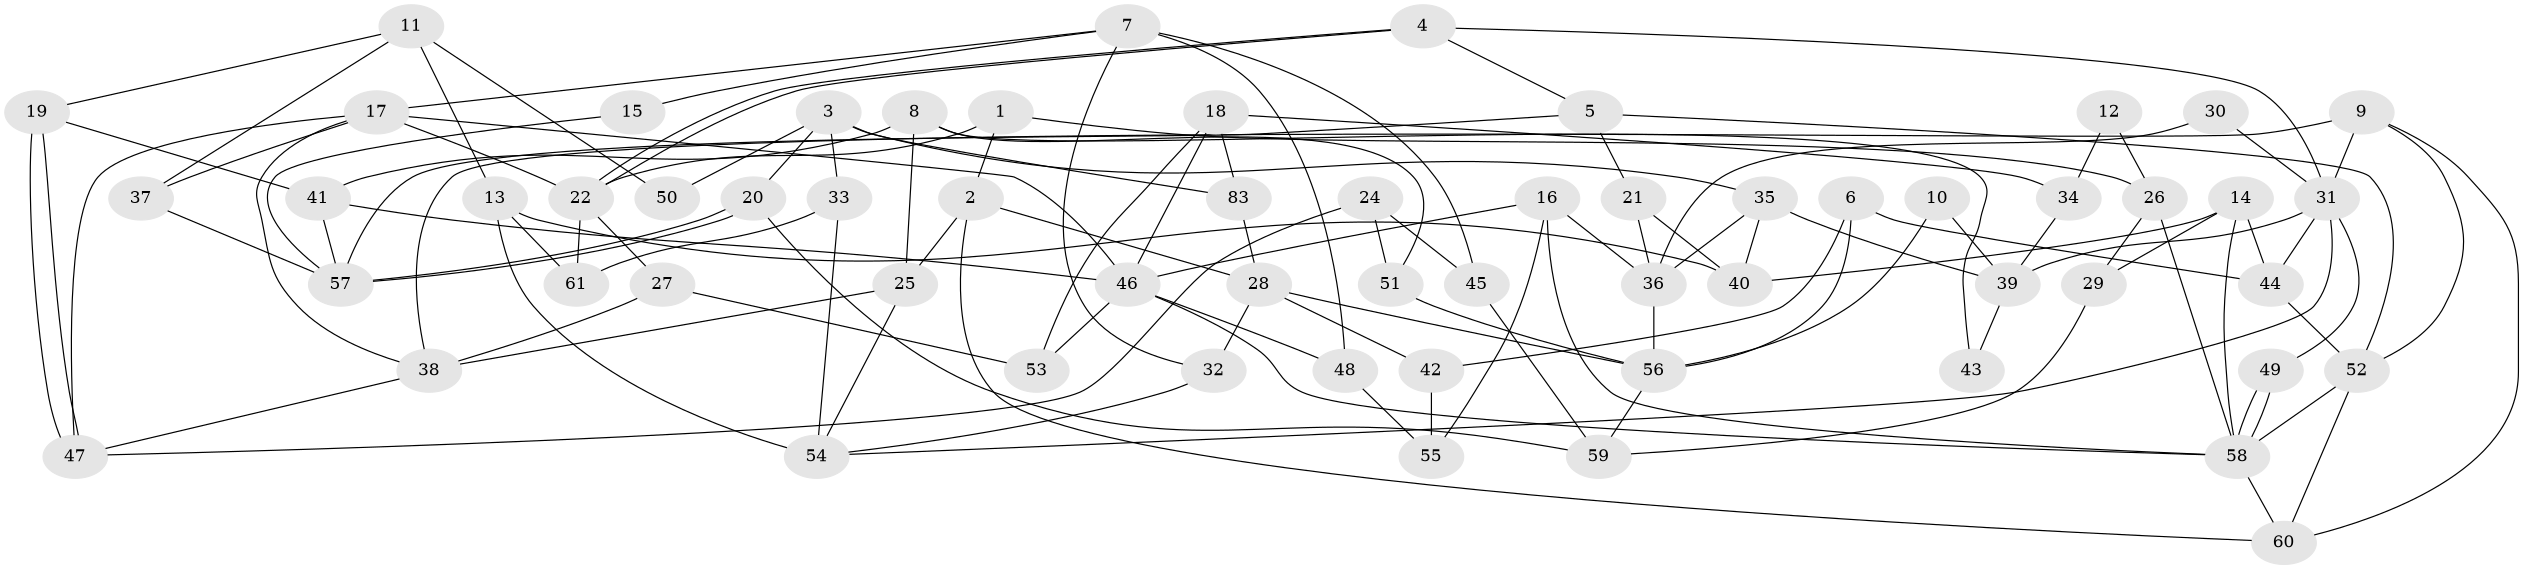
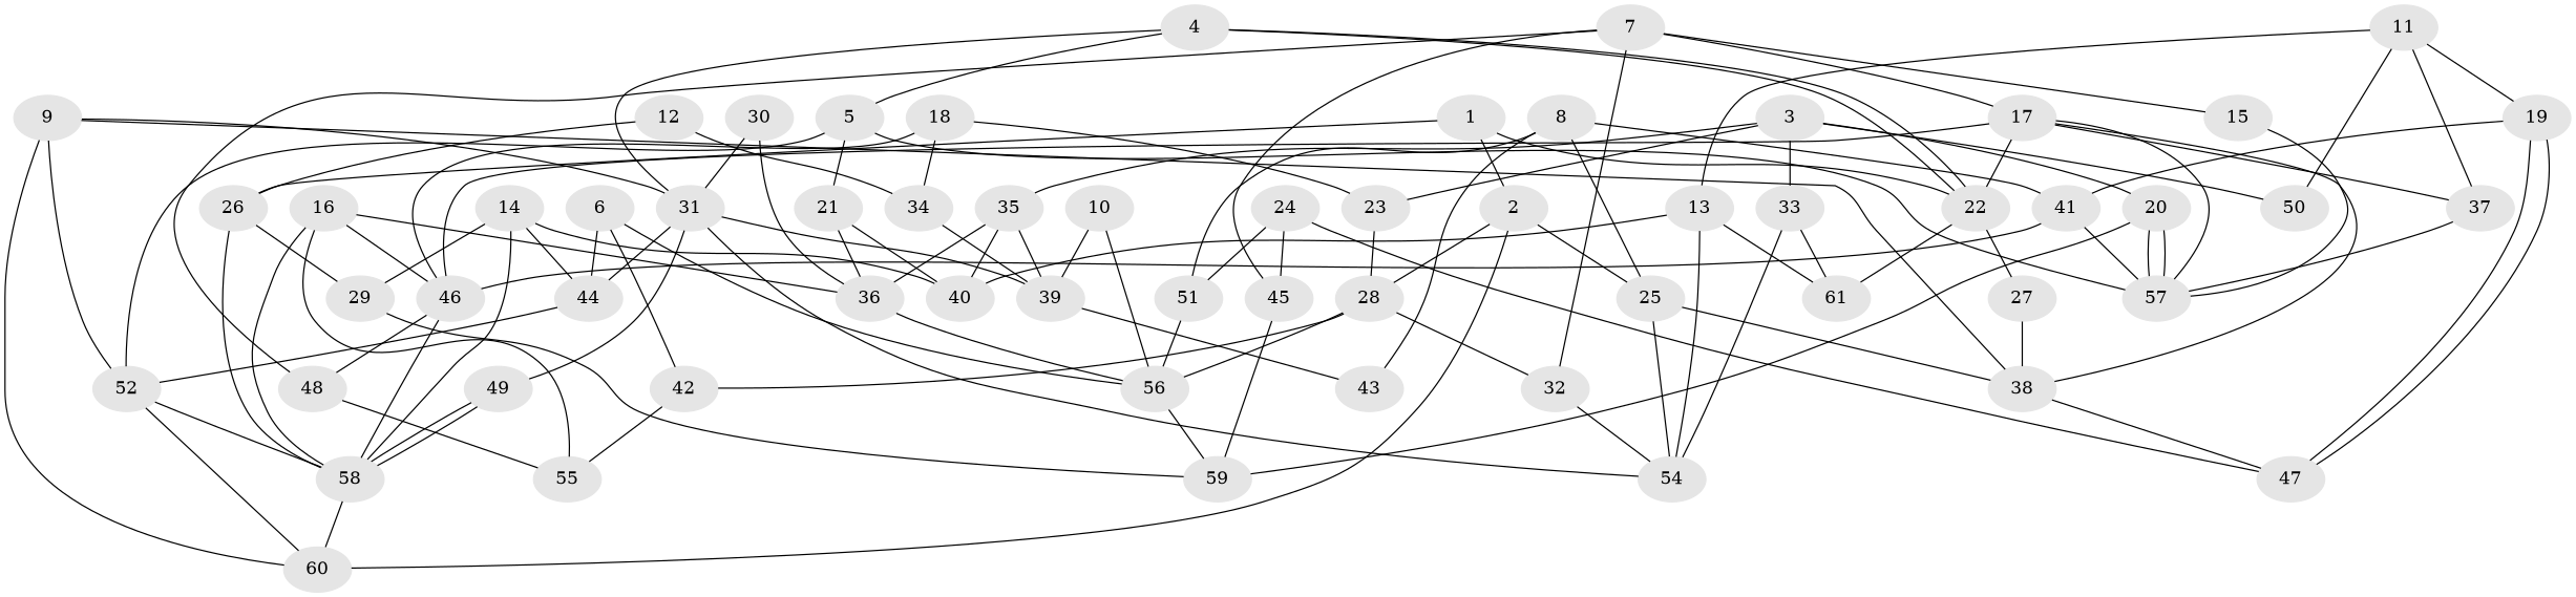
  graph {
    fontname="DejaVu Serif"
    node [color=gray90 fontname="DejaVu Serif" style=filled]
    edge [fontname="DejaVu Serif"]
    1
    2
    22
    26
    25
    28
    60
    61
    27
    29
    58
    38
    54
    42
    56
    32
    3
    20
-   23 [label=83]
+   23
    33
    35
    50
    57
    59
    39
    40
    36
    4
    5
    31
    21
    52
    44
    49
    6
    55
    7
    15
    17
    45
    48
    37
    46
    47
    8
    41
    43
    51
    9
    10
    11
    13
    19
    12
    34
    14
    16
-   53
    18
    24
    30
    1 -- 2
    1 -- 22
    1 -- 26
    2 -- 25
    2 -- 28
    2 -- 60
    22 -- 61
    22 -- 27
    26 -- 29
    26 -- 58
    25 -- 38
    25 -- 54
    28 -- 42
    28 -- 56
    28 -- 32
    27 -- 38
-   27 -- 53
    29 -- 59
    58 -- 60
    38 -- 47
    42 -- 55
    56 -- 59
    32 -- 54
    3 -- 20
    3 -- 23
    3 -- 33
    3 -- 35
    3 -- 50
    20 -- 57
    20 -- 57
    20 -- 59
    23 -- 28
    33 -- 61
    33 -- 54
    35 -- 39
    35 -- 40
    35 -- 36
    39 -- 43
    36 -- 56
    4 -- 22
    4 -- 22
    4 -- 5
    4 -- 31
    5 -- 57
    5 -- 21
    5 -- 52
    31 -- 54
    31 -- 39
    31 -- 44
    31 -- 49
    21 -- 40
    21 -- 36
    52 -- 60
    52 -- 58
    44 -- 52
    49 -- 58
    49 -- 58
    6 -- 42
    6 -- 56
    6 -- 44
    7 -- 32
    7 -- 15
    7 -- 17
    7 -- 45
    7 -- 48
    15 -- 57
    17 -- 22
    17 -- 38
    17 -- 37
    17 -- 46
-   17 -- 47
+   17 -- 57
    45 -- 59
    48 -- 55
    37 -- 57
    46 -- 58
    46 -- 48
-   46 -- 53
    8 -- 25
    8 -- 41
    8 -- 43
    8 -- 51
    41 -- 57
    41 -- 46
    51 -- 56
    9 -- 60
    9 -- 38
    9 -- 31
    9 -- 52
    10 -- 56
    10 -- 39
    11 -- 50
    11 -- 37
    11 -- 13
    11 -- 19
    13 -- 61
    13 -- 54
    13 -- 40
    19 -- 47
    19 -- 47
    19 -- 41
    12 -- 26
    12 -- 34
    34 -- 39
    14 -- 29
    14 -- 58
    14 -- 40
    14 -- 44
    16 -- 58
    16 -- 36
    16 -- 55
    16 -- 46
    18 -- 23
    18 -- 46
    18 -- 34
-   18 -- 53
    24 -- 45
    24 -- 47
    24 -- 51
    30 -- 36
    30 -- 31
  }
